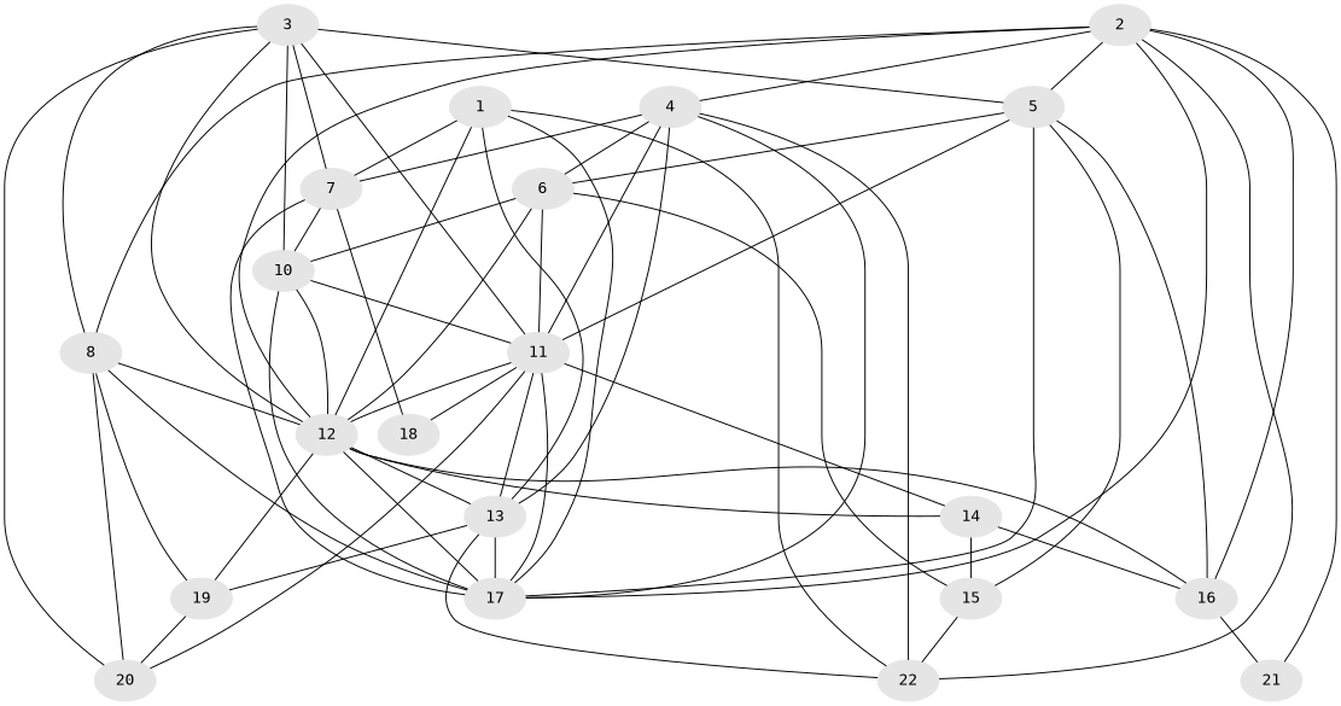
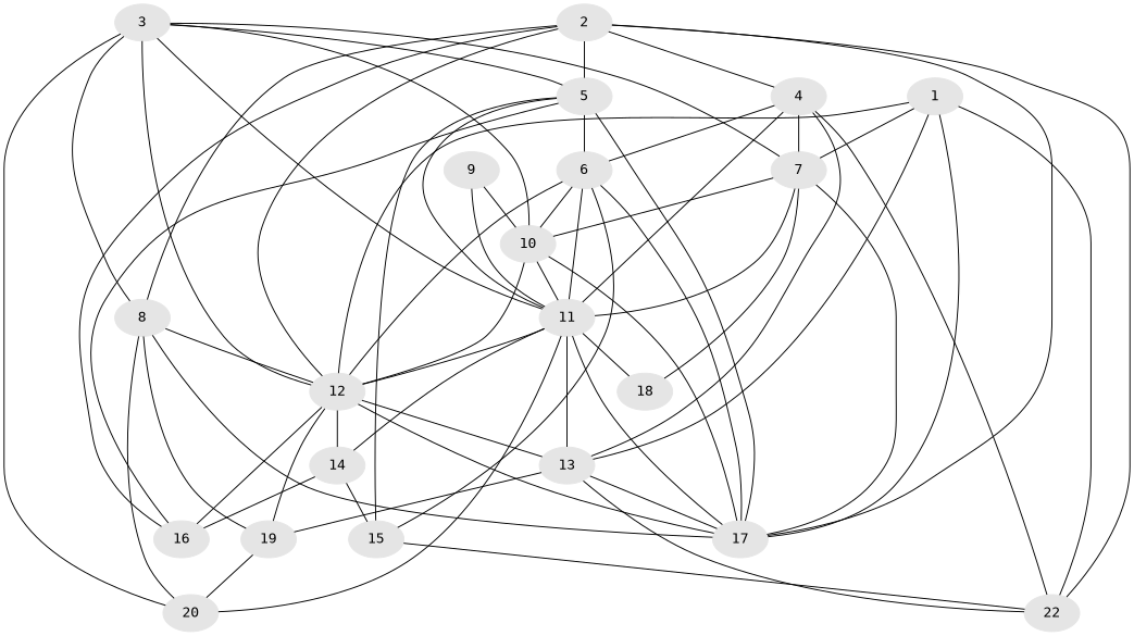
  graph {
    fontname="DejaVu Sans Mono"
    node [color=gray90 fontname="DejaVu Sans Mono" style=filled]
    edge [fontname="DejaVu Sans Mono" weight=1.0]
    1
    7
    12
    13
    17
    22
    6
    10
    11
    15
    18
    16
    19
    14
    2
    4
    5
    8
-   21
    20
    3
+   9
    1 -- 7
    1 -- 12
    1 -- 13
    1 -- 17
    1 -- 22
    7 -- 17 [weight=2.0]
    7 -- 10
+   7 -- 11
    7 -- 18 [weight=2.0]
    12 -- 13
    12 -- 17 [weight=3.0]
    12 -- 16
    12 -- 19
    12 -- 14 [weight=2.0]
    13 -- 17
    13 -- 22
    13 -- 19
    6 -- 12 [weight=2.0]
-   4 -- 17
+   6 -- 17
    6 -- 10 [weight=2.0]
    6 -- 11 [weight=3.0]
    6 -- 15
    10 -- 12
    10 -- 17 [weight=3.0]
    10 -- 11
    11 -- 12 [weight=2.0]
    11 -- 13 [weight=2.0]
    11 -- 17 [weight=2.0]
    11 -- 18
    11 -- 14
    11 -- 20
    15 -- 22
-   16 -- 21
    19 -- 20
    14 -- 15
    14 -- 16
    2 -- 12
    2 -- 17
    2 -- 22
    2 -- 16
    2 -- 4
    2 -- 5
    2 -- 8
-   2 -- 21
    4 -- 7 [weight=2.0]
    4 -- 13
    4 -- 22
    4 -- 6
    4 -- 11
    5 -- 17 [weight=2.0]
    5 -- 6
    5 -- 11
    5 -- 15
    5 -- 16 [weight=2.0]
    8 -- 12
    8 -- 17
    8 -- 19
    8 -- 20
    3 -- 7 [weight=2.0]
    3 -- 12
    3 -- 10
    3 -- 11 [weight=2.0]
    3 -- 5
    3 -- 8 [weight=2.0]
    3 -- 20
+   9 -- 10
+   9 -- 11
  }
